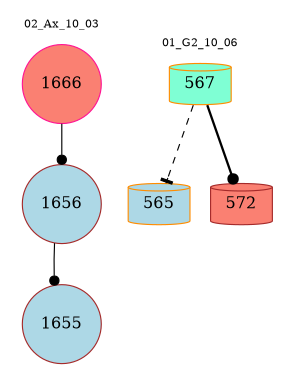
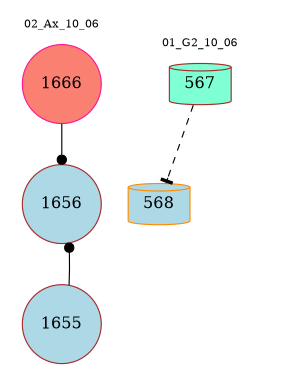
  digraph {
    node [color=brown fillcolor=lightblue shape=circle style=filled]
    edge [arrowhead=dot color=black style=solid]
    n1 [label=1656]
    n2 [label=1655]
    n3 [color=deeppink fillcolor=salmon label=1666]
-   n4 [color=darkorange fillcolor=aquamarine label=567 shape=cylinder]
-   n5 [color=darkorange label=565 shape=cylinder]
-   n6 [fillcolor=salmon label=572 shape=cylinder]
+   n4 [fillcolor=aquamarine label=567 shape=cylinder]
+   n5 [color=darkorange label=568 shape=cylinder]
    subgraph cluster_1 {
      color=white
      fontsize=10
-     label="02_Ax_10_03"
+     label="02_Ax_10_06"
      n1
      n2
      n3
    }
    subgraph cluster_2 {
      color=white
      fontsize=10
      label="01_G2_10_06"
      n4
      n5
-     n6
    }
-   n1 -> n2
+   n2 -> n1
    n3 -> n1
    n4 -> n5 [arrowhead=tee style=dashed]
-   n4 -> n6 [style=bold]
  }
